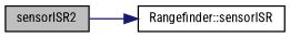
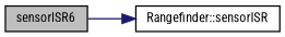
  digraph {
    rankdir=LR
    fontname="Roboto Condensed"
    node [color=black fontname="Roboto Condensed" fontsize=10 shape=record style=filled]
-   n1 [fillcolor=grey75 fontcolor=black height=0.2 label=sensorISR2 width=0.4]
+   n1 [fillcolor=grey75 fontcolor=black height=0.2 label=sensorISR6 width=0.4]
    n2 [fillcolor=white height=0.2 label="Rangefinder::sensorISR" width=0.4]
    n1 -> n2 [color=midnightblue fontname="Roboto Condensed" fontsize=10 labelfontname=Helvetica labelfontsize=10 style=solid]
  }
